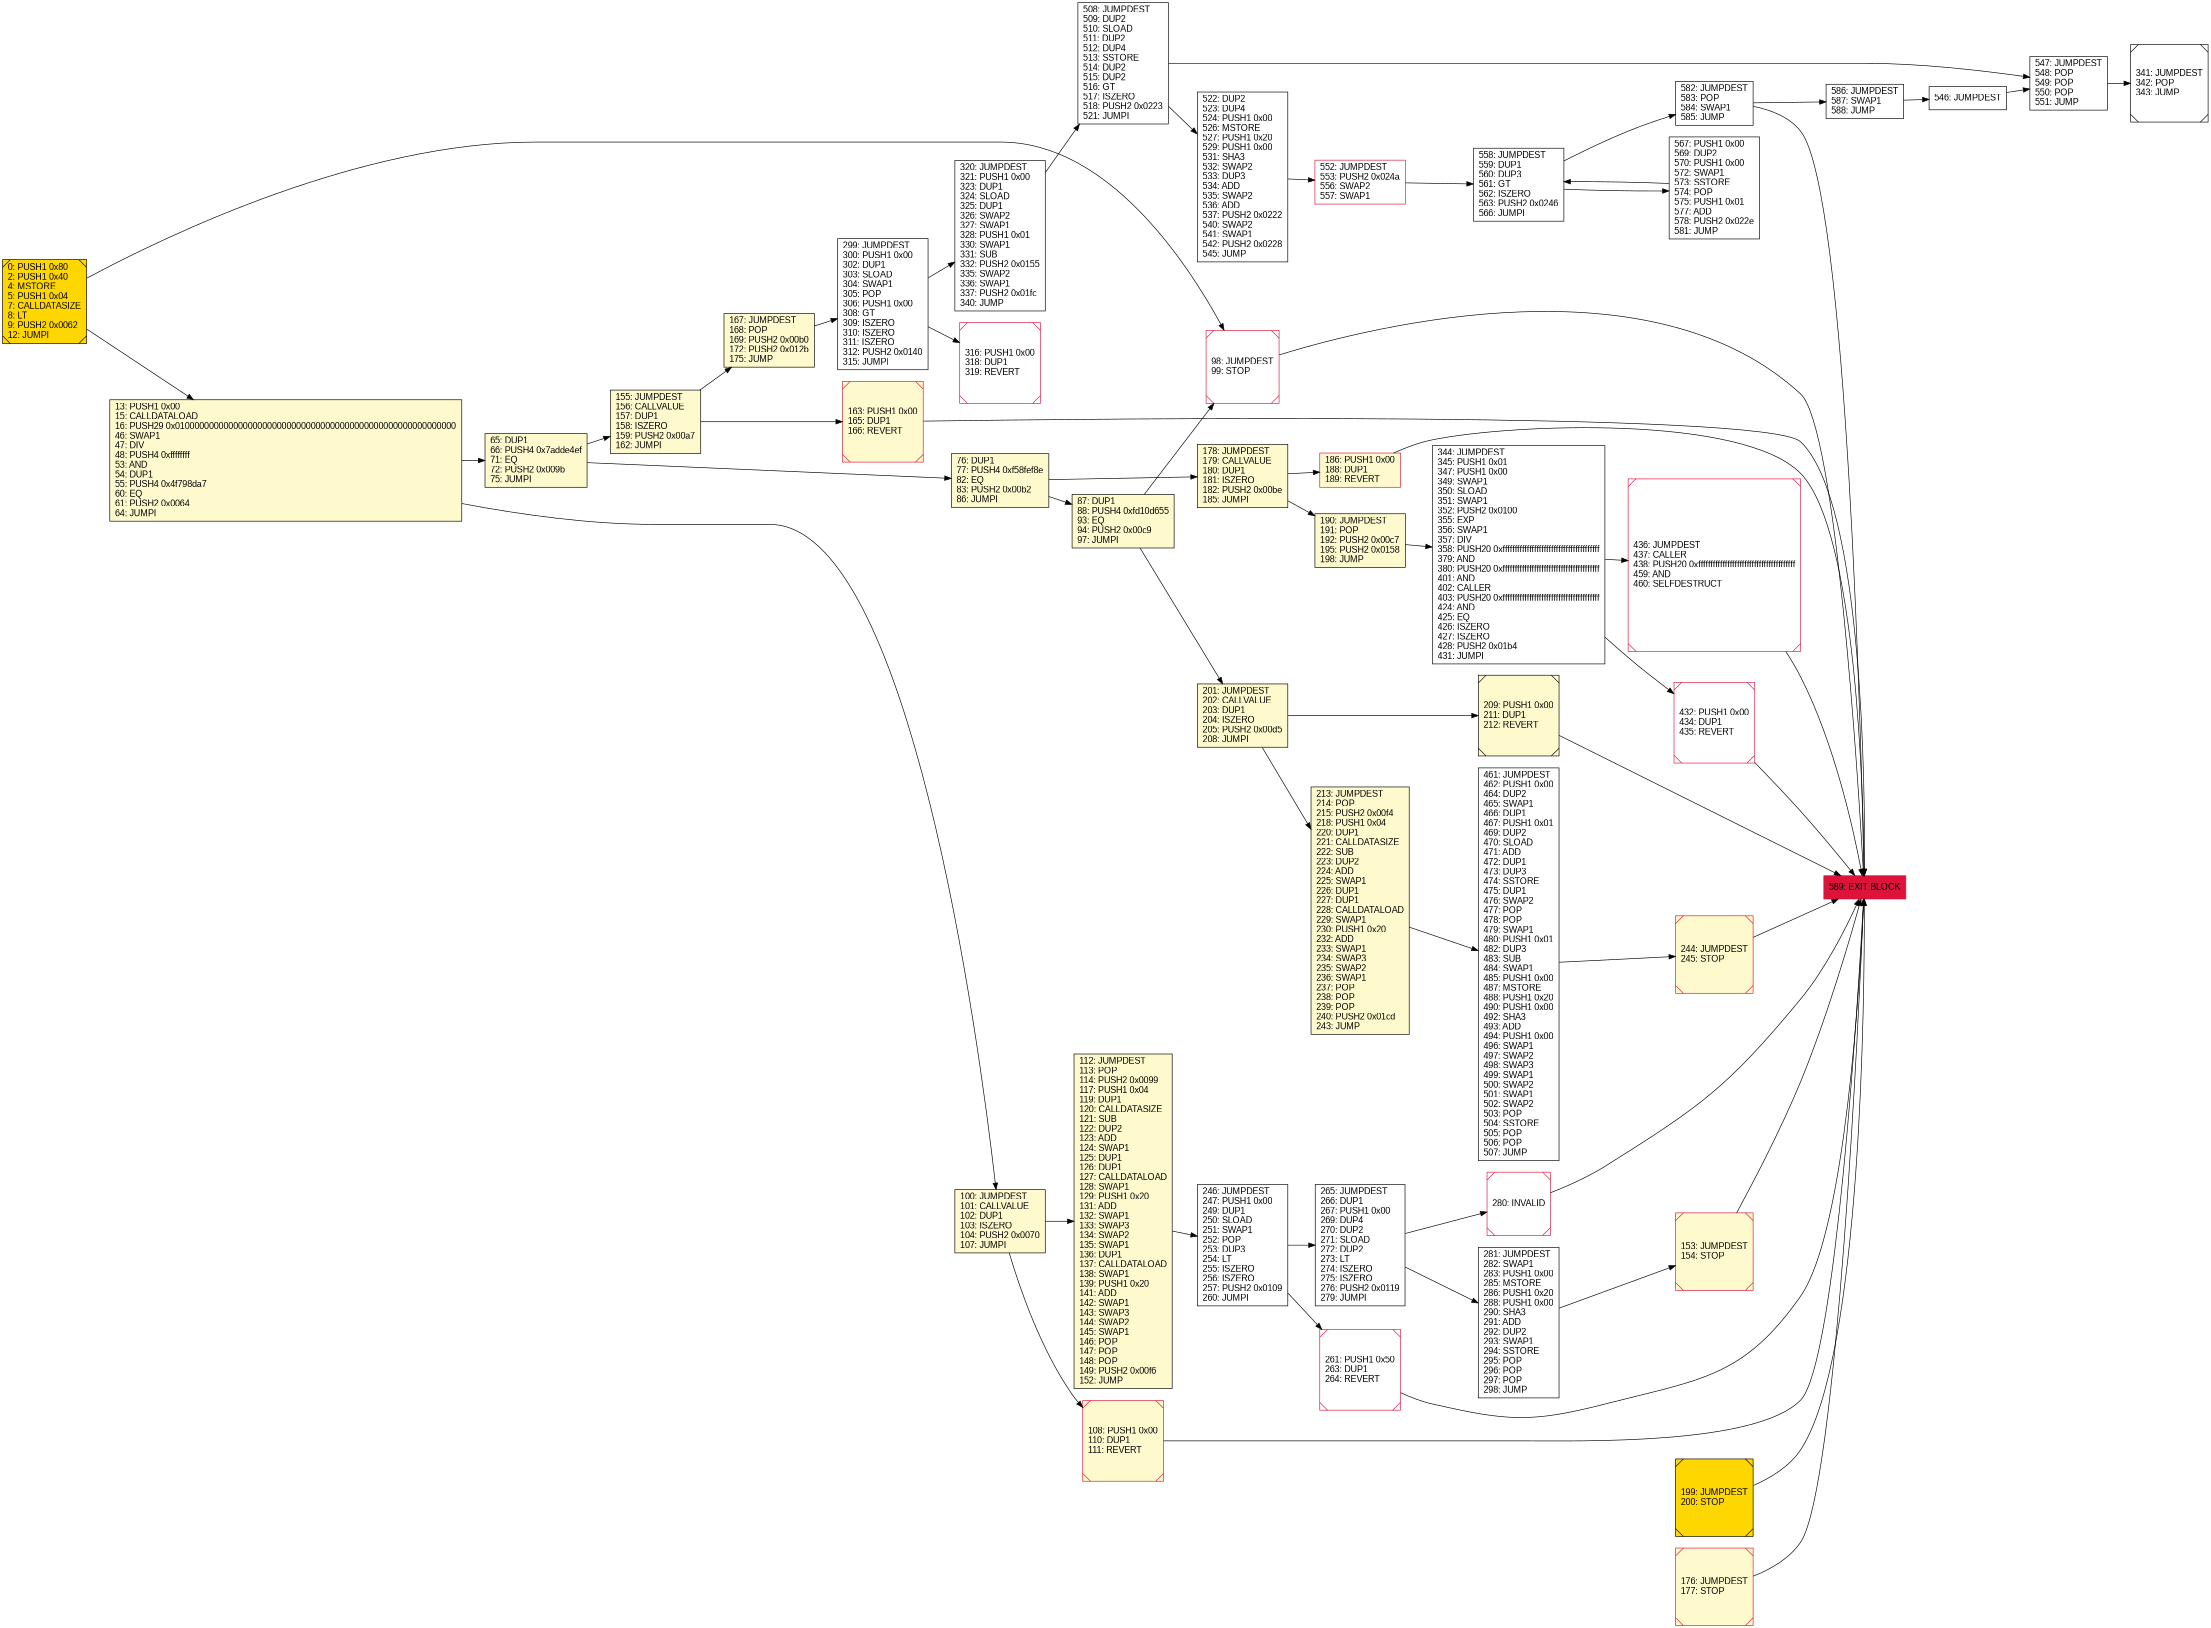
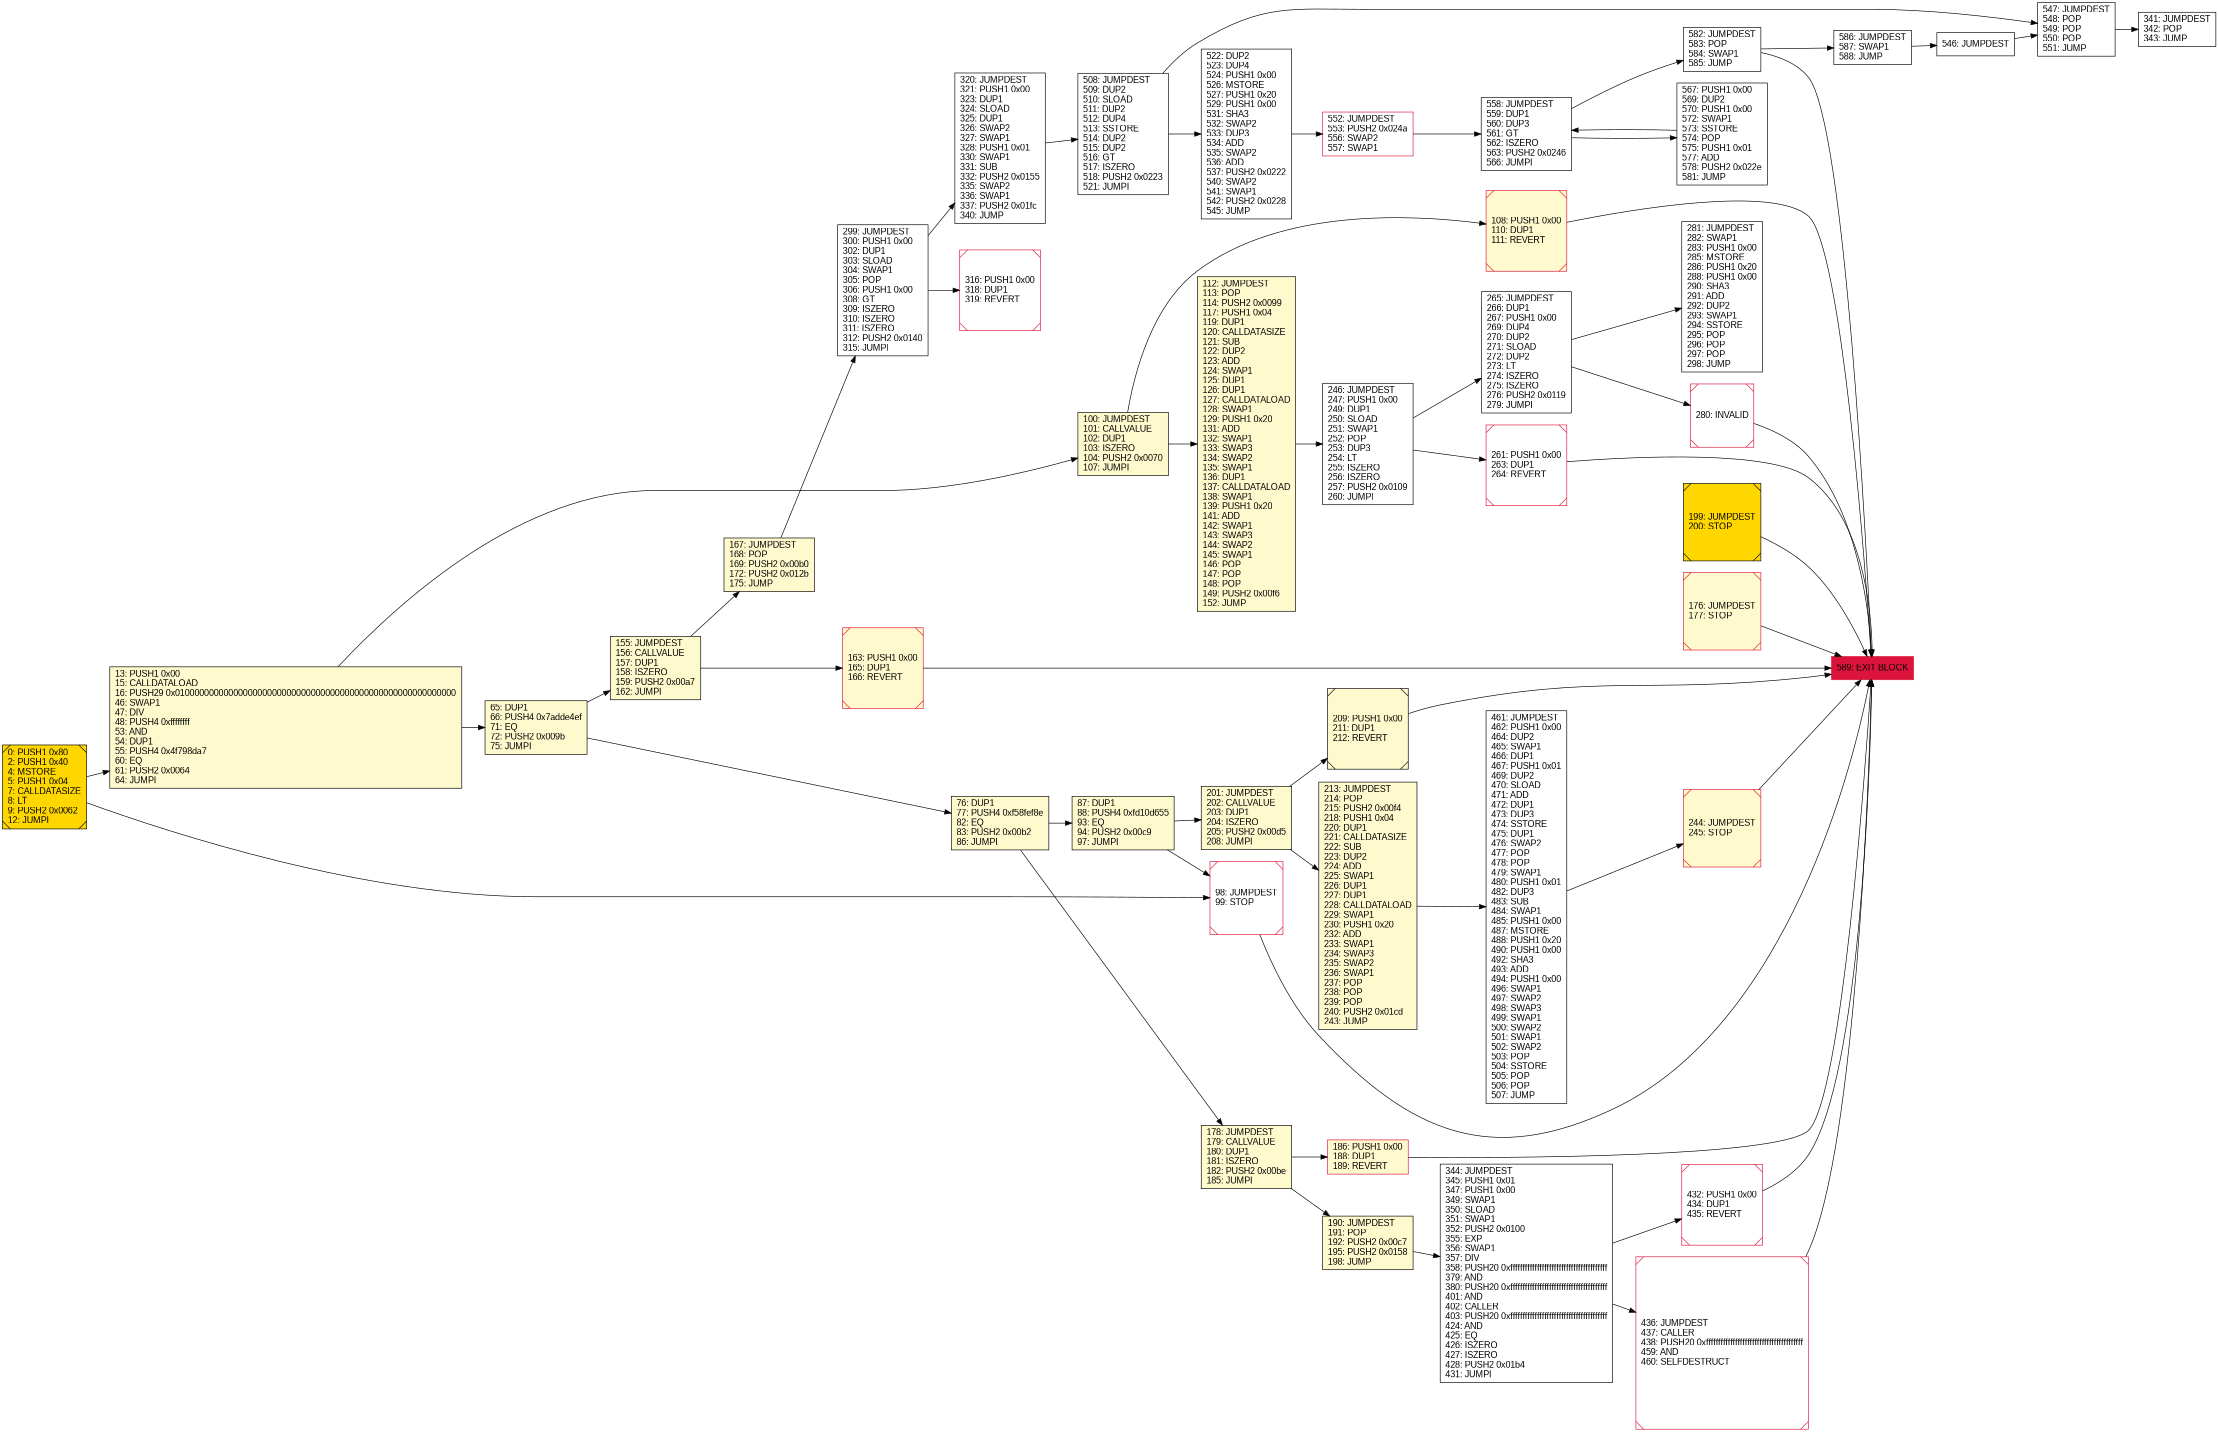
  digraph {
    rankdir=LR
    node [color=black fillcolor=white fontcolor=black fontname=arial shape=box style=filled]
    n1 [label="320: JUMPDEST\l321: PUSH1 0x00\l323: DUP1\l324: SLOAD\l325: DUP1\l326: SWAP2\l327: SWAP1\l328: PUSH1 0x01\l330: SWAP1\l331: SUB\l332: PUSH2 0x0155\l335: SWAP2\l336: SWAP1\l337: PUSH2 0x01fc\l340: JUMP\l"]
    n2 [label="508: JUMPDEST\l509: DUP2\l510: SLOAD\l511: DUP2\l512: DUP4\l513: SSTORE\l514: DUP2\l515: DUP2\l516: GT\l517: ISZERO\l518: PUSH2 0x0223\l521: JUMPI\l"]
    n3 [label="547: JUMPDEST\l548: POP\l549: POP\l550: POP\l551: JUMP\l"]
    n4 [label="522: DUP2\l523: DUP4\l524: PUSH1 0x00\l526: MSTORE\l527: PUSH1 0x20\l529: PUSH1 0x00\l531: SHA3\l532: SWAP2\l533: DUP3\l534: ADD\l535: SWAP2\l536: ADD\l537: PUSH2 0x0222\l540: SWAP2\l541: SWAP1\l542: PUSH2 0x0228\l545: JUMP\l"]
    n5 [color=crimson fillcolor=lemonchiffon label="163: PUSH1 0x00\l165: DUP1\l166: REVERT\l" shape=Msquare]
    n6 [color=crimson fillcolor=crimson label="589: EXIT BLOCK\l"]
-   n7 [label="341: JUMPDEST\l342: POP\l343: JUMP\l" shape=Msquare]
+   n7 [label="341: JUMPDEST\l342: POP\l343: JUMP\l"]
    n8 [label="265: JUMPDEST\l266: DUP1\l267: PUSH1 0x00\l269: DUP4\l270: DUP2\l271: SLOAD\l272: DUP2\l273: LT\l274: ISZERO\l275: ISZERO\l276: PUSH2 0x0119\l279: JUMPI\l"]
    n9 [label="281: JUMPDEST\l282: SWAP1\l283: PUSH1 0x00\l285: MSTORE\l286: PUSH1 0x20\l288: PUSH1 0x00\l290: SHA3\l291: ADD\l292: DUP2\l293: SWAP1\l294: SSTORE\l295: POP\l296: POP\l297: POP\l298: JUMP\l"]
    n10 [color=crimson label="280: INVALID\l" shape=Msquare]
-   n11 [color=crimson fillcolor=lemonchiffon label="153: JUMPDEST\l154: STOP\l" shape=Msquare]
    n12 [fillcolor=lemonchiffon label="155: JUMPDEST\l156: CALLVALUE\l157: DUP1\l158: ISZERO\l159: PUSH2 0x00a7\l162: JUMPI\l"]
    n13 [fillcolor=lemonchiffon label="167: JUMPDEST\l168: POP\l169: PUSH2 0x00b0\l172: PUSH2 0x012b\l175: JUMP\l"]
    n14 [label="299: JUMPDEST\l300: PUSH1 0x00\l302: DUP1\l303: SLOAD\l304: SWAP1\l305: POP\l306: PUSH1 0x00\l308: GT\l309: ISZERO\l310: ISZERO\l311: ISZERO\l312: PUSH2 0x0140\l315: JUMPI\l"]
    n15 [color=crimson label="552: JUMPDEST\l553: PUSH2 0x024a\l556: SWAP2\l557: SWAP1\l"]
    n16 [label="558: JUMPDEST\l559: DUP1\l560: DUP3\l561: GT\l562: ISZERO\l563: PUSH2 0x0246\l566: JUMPI\l"]
    n17 [label="582: JUMPDEST\l583: POP\l584: SWAP1\l585: JUMP\l"]
    n18 [label="567: PUSH1 0x00\l569: DUP2\l570: PUSH1 0x00\l572: SWAP1\l573: SSTORE\l574: POP\l575: PUSH1 0x01\l577: ADD\l578: PUSH2 0x022e\l581: JUMP\l"]
    n19 [fillcolor=lemonchiffon label="100: JUMPDEST\l101: CALLVALUE\l102: DUP1\l103: ISZERO\l104: PUSH2 0x0070\l107: JUMPI\l"]
    n20 [color=crimson fillcolor=lemonchiffon label="108: PUSH1 0x00\l110: DUP1\l111: REVERT\l" shape=Msquare]
    n21 [fillcolor=lemonchiffon label="112: JUMPDEST\l113: POP\l114: PUSH2 0x0099\l117: PUSH1 0x04\l119: DUP1\l120: CALLDATASIZE\l121: SUB\l122: DUP2\l123: ADD\l124: SWAP1\l125: DUP1\l126: DUP1\l127: CALLDATALOAD\l128: SWAP1\l129: PUSH1 0x20\l131: ADD\l132: SWAP1\l133: SWAP3\l134: SWAP2\l135: SWAP1\l136: DUP1\l137: CALLDATALOAD\l138: SWAP1\l139: PUSH1 0x20\l141: ADD\l142: SWAP1\l143: SWAP3\l144: SWAP2\l145: SWAP1\l146: POP\l147: POP\l148: POP\l149: PUSH2 0x00f6\l152: JUMP\l"]
    n22 [label="246: JUMPDEST\l247: PUSH1 0x00\l249: DUP1\l250: SLOAD\l251: SWAP1\l252: POP\l253: DUP3\l254: LT\l255: ISZERO\l256: ISZERO\l257: PUSH2 0x0109\l260: JUMPI\l"]
    n23 [fillcolor=lemonchiffon label="213: JUMPDEST\l214: POP\l215: PUSH2 0x00f4\l218: PUSH1 0x04\l220: DUP1\l221: CALLDATASIZE\l222: SUB\l223: DUP2\l224: ADD\l225: SWAP1\l226: DUP1\l227: DUP1\l228: CALLDATALOAD\l229: SWAP1\l230: PUSH1 0x20\l232: ADD\l233: SWAP1\l234: SWAP3\l235: SWAP2\l236: SWAP1\l237: POP\l238: POP\l239: POP\l240: PUSH2 0x01cd\l243: JUMP\l"]
    n24 [label="461: JUMPDEST\l462: PUSH1 0x00\l464: DUP2\l465: SWAP1\l466: DUP1\l467: PUSH1 0x01\l469: DUP2\l470: SLOAD\l471: ADD\l472: DUP1\l473: DUP3\l474: SSTORE\l475: DUP1\l476: SWAP2\l477: POP\l478: POP\l479: SWAP1\l480: PUSH1 0x01\l482: DUP3\l483: SUB\l484: SWAP1\l485: PUSH1 0x00\l487: MSTORE\l488: PUSH1 0x20\l490: PUSH1 0x00\l492: SHA3\l493: ADD\l494: PUSH1 0x00\l496: SWAP1\l497: SWAP2\l498: SWAP3\l499: SWAP1\l500: SWAP2\l501: SWAP1\l502: SWAP2\l503: POP\l504: SSTORE\l505: POP\l506: POP\l507: JUMP\l"]
    n25 [color=crimson fillcolor=lemonchiffon label="244: JUMPDEST\l245: STOP\l" shape=Msquare]
    n26 [color=crimson label="316: PUSH1 0x00\l318: DUP1\l319: REVERT\l" shape=Msquare]
    n27 [color=crimson label="432: PUSH1 0x00\l434: DUP1\l435: REVERT\l" shape=Msquare]
    n28 [fillcolor=gold label="199: JUMPDEST\l200: STOP\l" shape=Msquare]
    n29 [label="586: JUMPDEST\l587: SWAP1\l588: JUMP\l"]
    n30 [label="546: JUMPDEST\l"]
-   n31 [color=crimson label="261: PUSH1 0x50\l263: DUP1\l264: REVERT\l" shape=Msquare]
+   n31 [color=crimson label="261: PUSH1 0x00\l263: DUP1\l264: REVERT\l" shape=Msquare]
    n32 [fillcolor=lemonchiffon label="190: JUMPDEST\l191: POP\l192: PUSH2 0x00c7\l195: PUSH2 0x0158\l198: JUMP\l"]
    n33 [label="344: JUMPDEST\l345: PUSH1 0x01\l347: PUSH1 0x00\l349: SWAP1\l350: SLOAD\l351: SWAP1\l352: PUSH2 0x0100\l355: EXP\l356: SWAP1\l357: DIV\l358: PUSH20 0xffffffffffffffffffffffffffffffffffffffff\l379: AND\l380: PUSH20 0xffffffffffffffffffffffffffffffffffffffff\l401: AND\l402: CALLER\l403: PUSH20 0xffffffffffffffffffffffffffffffffffffffff\l424: AND\l425: EQ\l426: ISZERO\l427: ISZERO\l428: PUSH2 0x01b4\l431: JUMPI\l"]
    n34 [color=crimson label="436: JUMPDEST\l437: CALLER\l438: PUSH20 0xffffffffffffffffffffffffffffffffffffffff\l459: AND\l460: SELFDESTRUCT\l" shape=Msquare]
    n35 [fillcolor=lemonchiffon label="87: DUP1\l88: PUSH4 0xfd10d655\l93: EQ\l94: PUSH2 0x00c9\l97: JUMPI\l"]
    n36 [fillcolor=lemonchiffon label="201: JUMPDEST\l202: CALLVALUE\l203: DUP1\l204: ISZERO\l205: PUSH2 0x00d5\l208: JUMPI\l"]
    n37 [color=crimson label="98: JUMPDEST\l99: STOP\l" shape=Msquare]
    n38 [fillcolor=lemonchiffon label="209: PUSH1 0x00\l211: DUP1\l212: REVERT\l" shape=Msquare]
    n39 [fillcolor=lemonchiffon label="178: JUMPDEST\l179: CALLVALUE\l180: DUP1\l181: ISZERO\l182: PUSH2 0x00be\l185: JUMPI\l"]
    n40 [color=crimson fillcolor=lemonchiffon label="186: PUSH1 0x00\l188: DUP1\l189: REVERT\l"]
    n41 [color=crimson fillcolor=lemonchiffon label="176: JUMPDEST\l177: STOP\l" shape=Msquare]
    n42 [fillcolor=gold label="0: PUSH1 0x80\l2: PUSH1 0x40\l4: MSTORE\l5: PUSH1 0x04\l7: CALLDATASIZE\l8: LT\l9: PUSH2 0x0062\l12: JUMPI\l" shape=Msquare]
    n43 [fillcolor=lemonchiffon label="13: PUSH1 0x00\l15: CALLDATALOAD\l16: PUSH29 0x0100000000000000000000000000000000000000000000000000000000\l46: SWAP1\l47: DIV\l48: PUSH4 0xffffffff\l53: AND\l54: DUP1\l55: PUSH4 0x4f798da7\l60: EQ\l61: PUSH2 0x0064\l64: JUMPI\l"]
    n44 [fillcolor=lemonchiffon label="65: DUP1\l66: PUSH4 0x7adde4ef\l71: EQ\l72: PUSH2 0x009b\l75: JUMPI\l"]
    n45 [fillcolor=lemonchiffon label="76: DUP1\l77: PUSH4 0xf58fef8e\l82: EQ\l83: PUSH2 0x00b2\l86: JUMPI\l"]
    n1 -> n2
    n2 -> n3
    n2 -> n4
    n3 -> n7
    n4 -> n15
    n5 -> n6
    n8 -> n9
    n8 -> n10
-   n9 -> n11
    n10 -> n6
-   n11 -> n6
    n12 -> n5
    n12 -> n13
    n13 -> n14
    n14 -> n1
    n14 -> n26
    n15 -> n16
    n16 -> n17
    n16 -> n18
    n17 -> n6
    n17 -> n29
    n18 -> n16
    n19 -> n20
    n19 -> n21
    n20 -> n6
    n21 -> n22
    n22 -> n8
    n22 -> n31
    n23 -> n24
    n24 -> n25
    n25 -> n6
    n27 -> n6
    n28 -> n6
    n29 -> n30
    n30 -> n3
    n31 -> n6
    n32 -> n33
    n33 -> n27
    n33 -> n34
    n34 -> n6
    n35 -> n36
    n35 -> n37
    n36 -> n23
    n36 -> n38
    n37 -> n6
    n38 -> n6
    n39 -> n32
    n39 -> n40
    n40 -> n6
    n41 -> n6
    n42 -> n37
    n42 -> n43
    n43 -> n19
    n43 -> n44
    n44 -> n12
    n44 -> n45
    n45 -> n35
    n45 -> n39
  }
